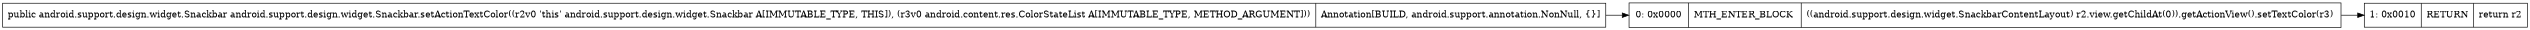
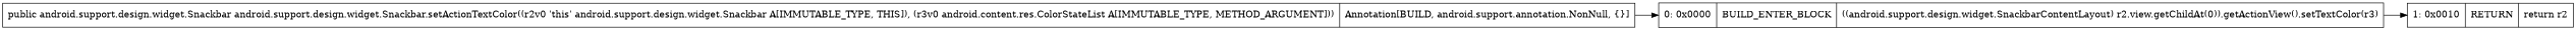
  digraph {
    rankdir=LR
    node [shape=record]
-   n1 [label="{0\:\ 0x0000|MTH_ENTER_BLOCK\l|((android.support.design.widget.SnackbarContentLayout) r2.view.getChildAt(0)).getActionView().setTextColor(r3)\l}"]
+   n1 [label="{0\:\ 0x0000|BUILD_ENTER_BLOCK\l|((android.support.design.widget.SnackbarContentLayout) r2.view.getChildAt(0)).getActionView().setTextColor(r3)\l}"]
    n2 [label="{1\:\ 0x0010|RETURN\l|return r2\l}"]
    n3 [label="{public android.support.design.widget.Snackbar android.support.design.widget.Snackbar.setActionTextColor((r2v0 'this' android.support.design.widget.Snackbar A[IMMUTABLE_TYPE, THIS]), (r3v0 android.content.res.ColorStateList A[IMMUTABLE_TYPE, METHOD_ARGUMENT]))  | Annotation[BUILD, android.support.annotation.NonNull, \{\}]\l}"]
    n1 -> n2
    n3 -> n1
  }
